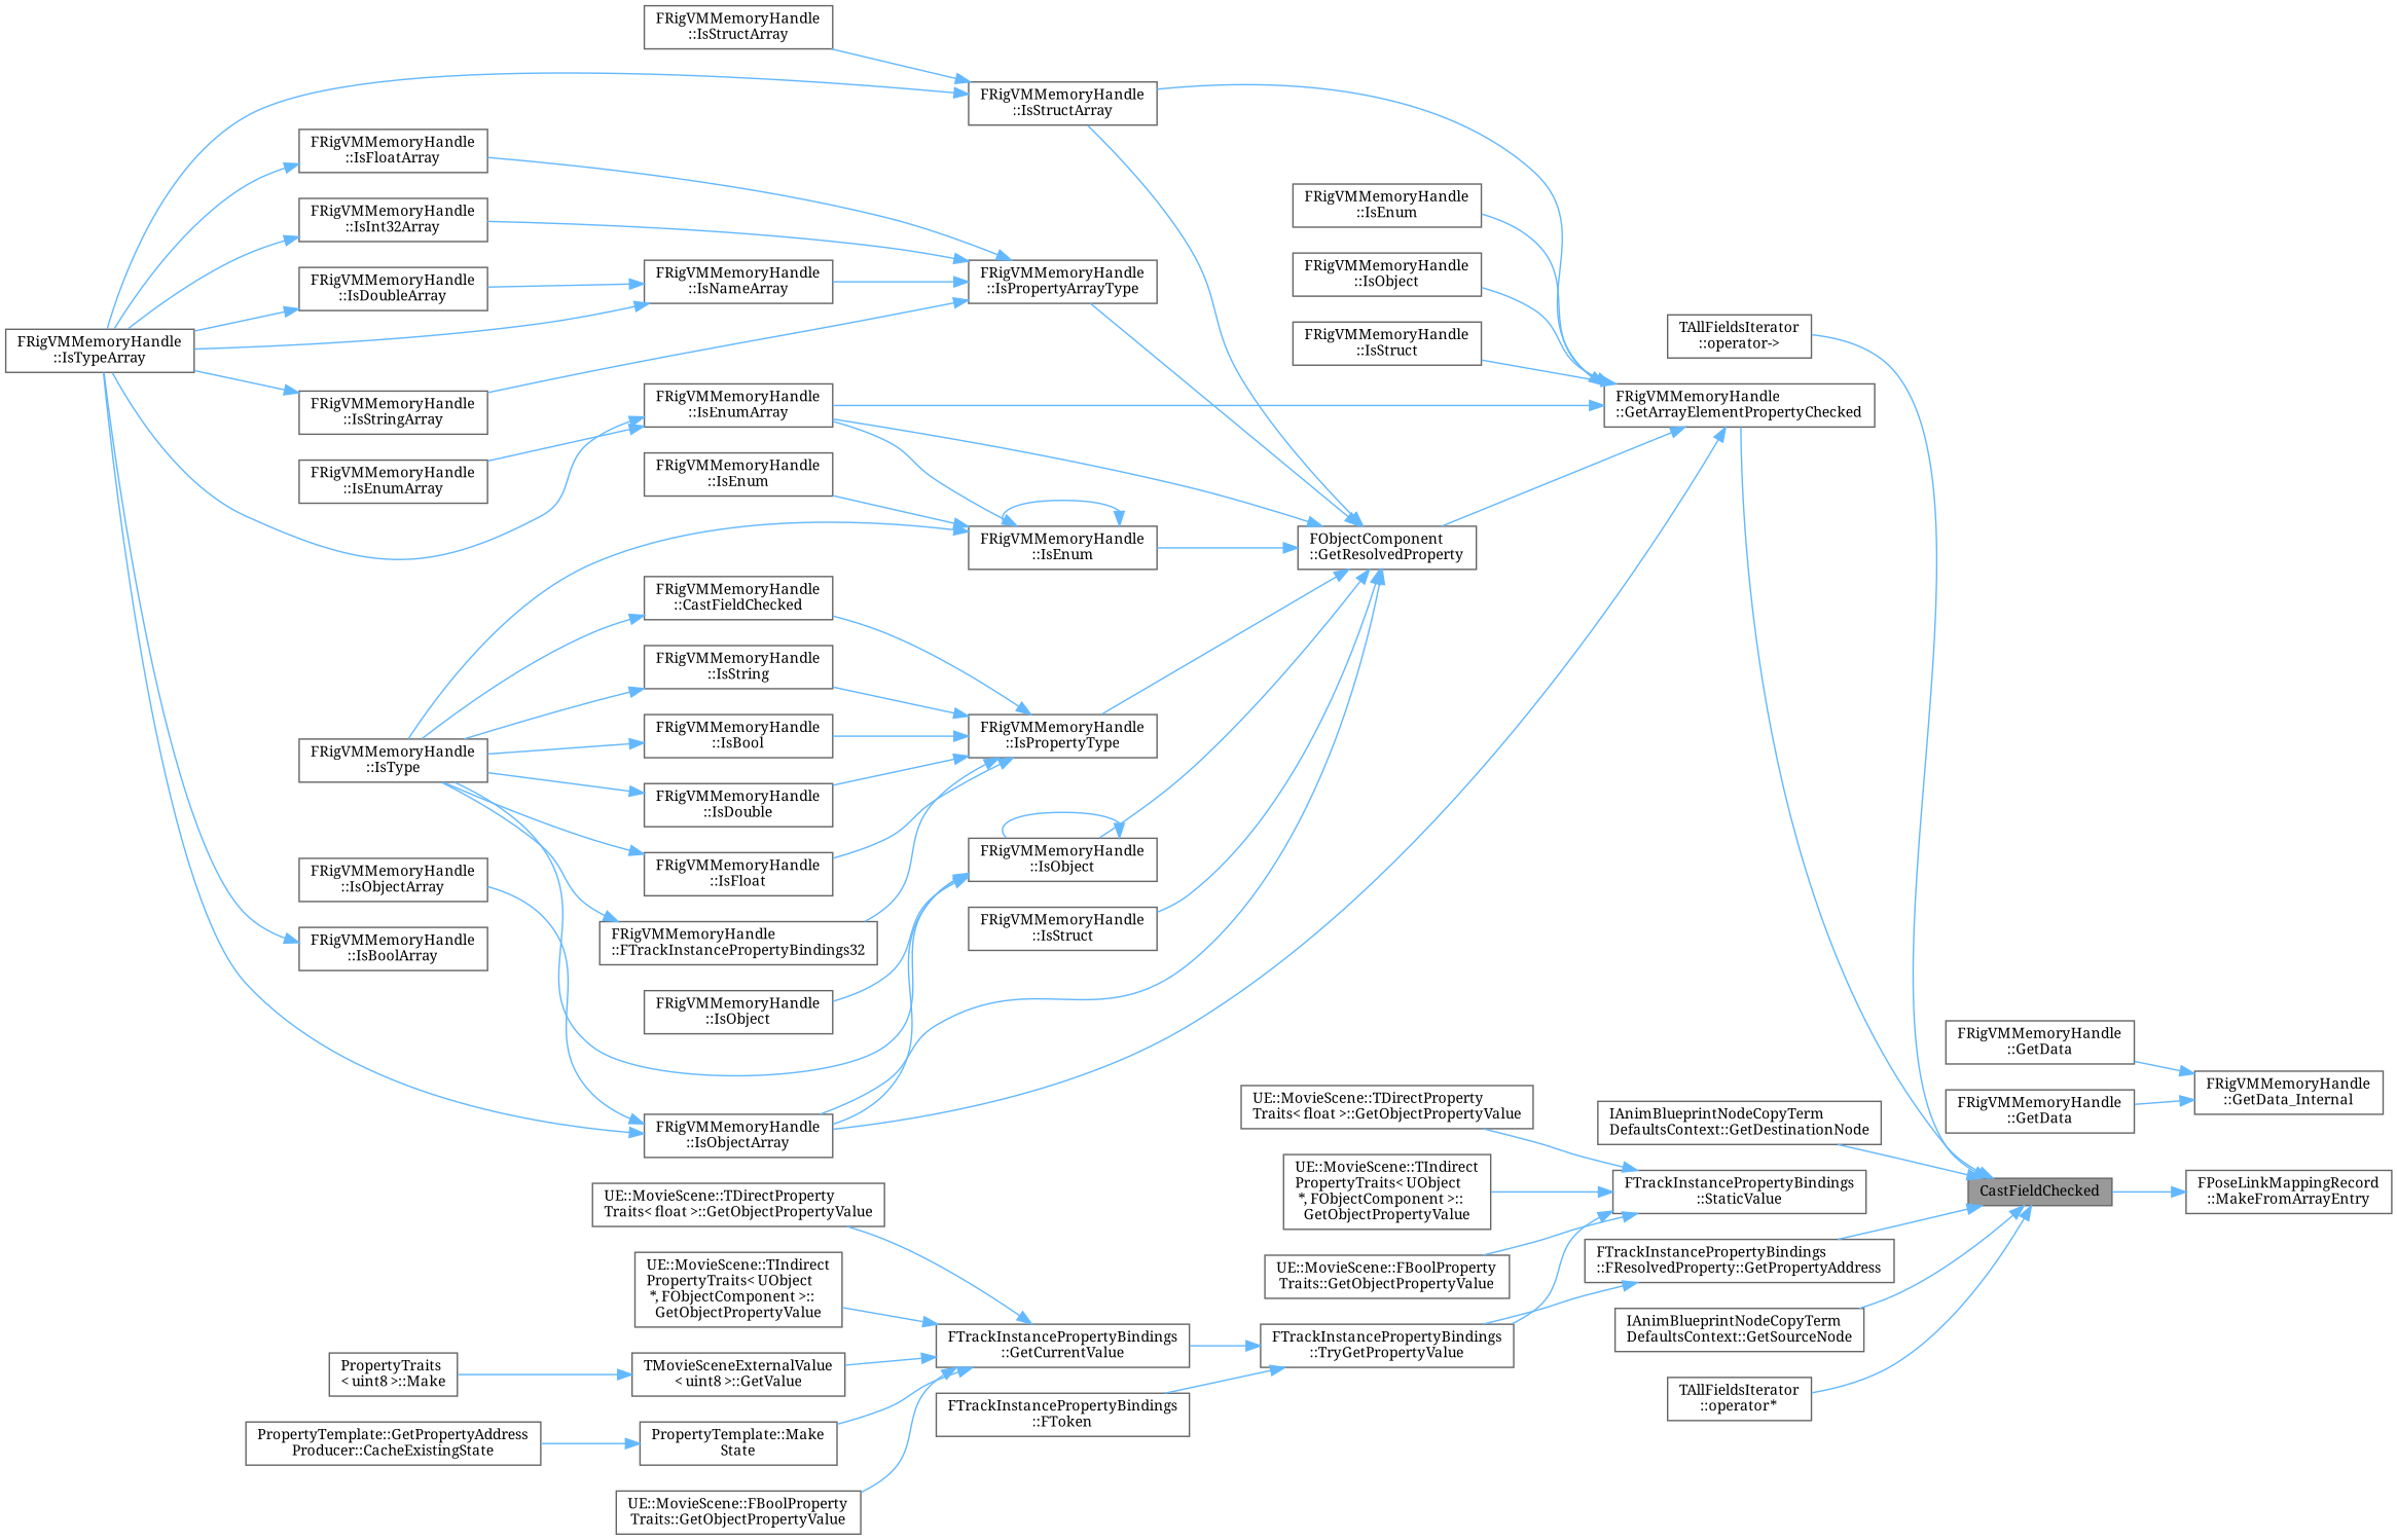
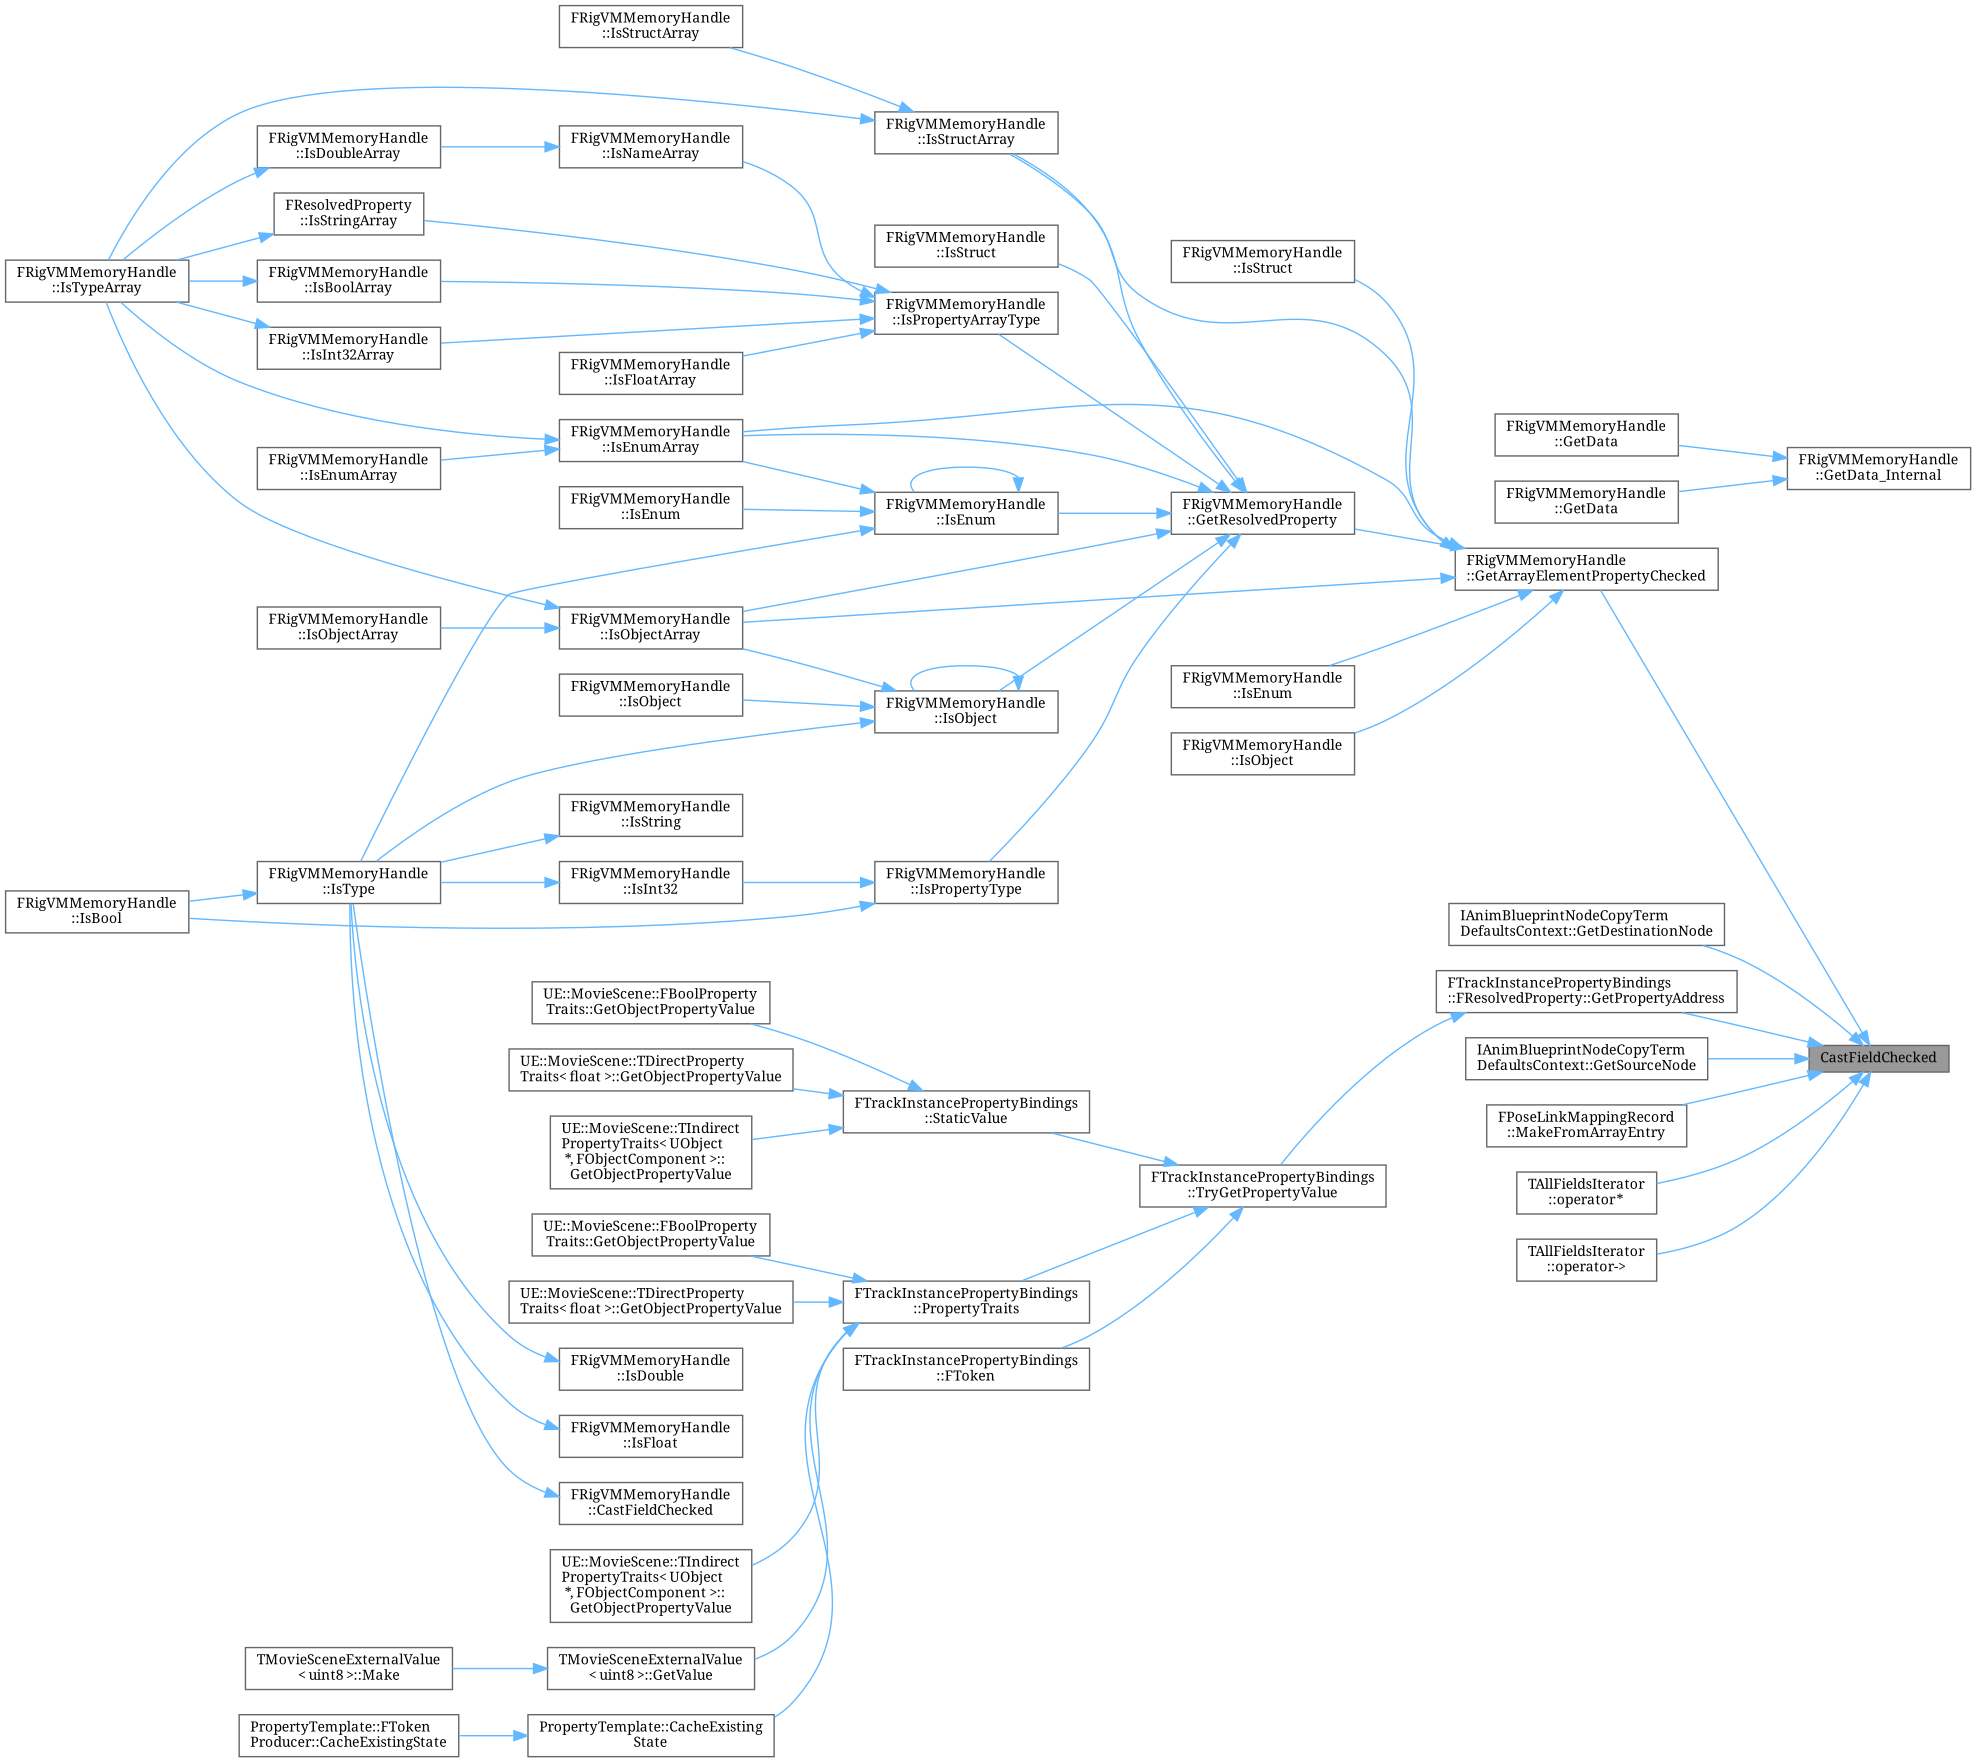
  digraph {
    fontname="Noto Serif"
    rankdir=RL
    node [color=grey40 fillcolor=white fontname="Noto Serif" fontsize=10 shape=box style=filled]
    edge [color=steelblue1 dir=back fontname="Noto Serif" fontsize=10 labelfontname=Helvetica labelfontsize=10 style=solid]
    n1 [color=gray40 fillcolor=grey60 fontcolor=black height=0.2 label=CastFieldChecked width=0.4]
    n2 [height=0.2 label="FRigVMMemoryHandle\l::GetArrayElementPropertyChecked" width=0.4]
    n3 [height=0.2 label="IAnimBlueprintNodeCopyTerm\lDefaultsContext::GetDestinationNode" width=0.4]
    n4 [height=0.2 label="FTrackInstancePropertyBindings\l::FResolvedProperty::GetPropertyAddress" width=0.4]
    n5 [height=0.2 label="IAnimBlueprintNodeCopyTerm\lDefaultsContext::GetSourceNode" width=0.4]
    n6 [height=0.2 label="FPoseLinkMappingRecord\l::MakeFromArrayEntry" width=0.4]
    n7 [height=0.2 label="TAllFieldsIterator\l::operator*" width=0.4]
    n8 [height=0.2 label="TAllFieldsIterator\l::operator-\>" width=0.4]
-   n9 [height=0.2 label="FObjectComponent\l::GetResolvedProperty" width=0.4]
+   n9 [height=0.2 label="FRigVMMemoryHandle\l::GetResolvedProperty" width=0.4]
    n10 [height=0.2 label="FRigVMMemoryHandle\l::IsEnumArray" width=0.4]
    n11 [height=0.2 label="FRigVMMemoryHandle\l::IsObjectArray" width=0.4]
    n12 [height=0.2 label="FRigVMMemoryHandle\l::IsStructArray" width=0.4]
    n13 [height=0.2 label="FRigVMMemoryHandle\l::IsEnum" width=0.4]
    n14 [height=0.2 label="FRigVMMemoryHandle\l::IsObject" width=0.4]
    n15 [height=0.2 label="FRigVMMemoryHandle\l::IsStruct" width=0.4]
    n16 [height=0.2 label="FRigVMMemoryHandle\l::GetData_Internal" width=0.4]
    n17 [height=0.2 label="FRigVMMemoryHandle\l::GetData" width=0.4]
    n18 [height=0.2 label="FRigVMMemoryHandle\l::GetData" width=0.4]
    n19 [height=0.2 label="FTrackInstancePropertyBindings\l::TryGetPropertyValue" width=0.4]
    n20 [height=0.2 label="FRigVMMemoryHandle\l::IsEnum" width=0.4]
    n21 [height=0.2 label="FRigVMMemoryHandle\l::IsObject" width=0.4]
    n22 [height=0.2 label="FRigVMMemoryHandle\l::IsPropertyArrayType" width=0.4]
    n23 [height=0.2 label="FRigVMMemoryHandle\l::IsPropertyType" width=0.4]
    n24 [height=0.2 label="FRigVMMemoryHandle\l::IsStruct" width=0.4]
    n25 [height=0.2 label="FRigVMMemoryHandle\l::IsEnumArray" width=0.4]
    n26 [height=0.2 label="FRigVMMemoryHandle\l::IsTypeArray" width=0.4]
    n27 [height=0.2 label="FRigVMMemoryHandle\l::IsObjectArray" width=0.4]
    n28 [height=0.2 label="FRigVMMemoryHandle\l::IsStructArray" width=0.4]
    n29 [height=0.2 label="FRigVMMemoryHandle\l::IsEnum" width=0.4]
    n30 [height=0.2 label="FRigVMMemoryHandle\l::IsType" width=0.4]
    n31 [height=0.2 label="FRigVMMemoryHandle\l::IsObject" width=0.4]
    n32 [height=0.2 label="FRigVMMemoryHandle\l::IsBoolArray" width=0.4]
    n33 [height=0.2 label="FRigVMMemoryHandle\l::IsFloatArray" width=0.4]
    n34 [height=0.2 label="FRigVMMemoryHandle\l::IsInt32Array" width=0.4]
    n35 [height=0.2 label="FRigVMMemoryHandle\l::IsNameArray" width=0.4]
-   n36 [height=0.2 label="FRigVMMemoryHandle\l::IsStringArray" width=0.4]
+   n36 [height=0.2 label="FResolvedProperty\l::IsStringArray" width=0.4]
    n37 [height=0.2 label="FRigVMMemoryHandle\l::IsBool" width=0.4]
    n38 [height=0.2 label="FRigVMMemoryHandle\l::IsDouble" width=0.4]
    n39 [height=0.2 label="FRigVMMemoryHandle\l::IsFloat" width=0.4]
-   n40 [height=0.2 label="FRigVMMemoryHandle\l::FTrackInstancePropertyBindings32" width=0.4]
+   n40 [height=0.2 label="FRigVMMemoryHandle\l::IsInt32" width=0.4]
    n41 [height=0.2 label="FRigVMMemoryHandle\l::CastFieldChecked" width=0.4]
    n42 [height=0.2 label="FRigVMMemoryHandle\l::IsString" width=0.4]
    n43 [height=0.2 label="FRigVMMemoryHandle\l::IsDoubleArray" width=0.4]
-   n44 [height=0.2 label="FTrackInstancePropertyBindings\l::GetCurrentValue" width=0.4]
+   n44 [height=0.2 label="FTrackInstancePropertyBindings\l::PropertyTraits" width=0.4]
    n45 [height=0.2 label="FTrackInstancePropertyBindings\l::FToken" width=0.4]
    n46 [height=0.2 label="FTrackInstancePropertyBindings\l::StaticValue" width=0.4]
-   n47 [height=0.2 label="PropertyTemplate::Make\lState" width=0.4]
+   n47 [height=0.2 label="PropertyTemplate::CacheExisting\lState" width=0.4]
    n48 [height=0.2 label="UE::MovieScene::FBoolProperty\lTraits::GetObjectPropertyValue" width=0.4]
    n49 [height=0.2 label="UE::MovieScene::TDirectProperty\lTraits\< float \>::GetObjectPropertyValue" width=0.4]
    n50 [height=0.2 label="UE::MovieScene::TIndirect\lPropertyTraits\< UObject\l *, FObjectComponent \>::\lGetObjectPropertyValue" width=0.4]
    n51 [height=0.2 label="TMovieSceneExternalValue\l\< uint8 \>::GetValue" width=0.4]
    n52 [height=0.2 label="UE::MovieScene::FBoolProperty\lTraits::GetObjectPropertyValue" width=0.4]
    n53 [height=0.2 label="UE::MovieScene::TDirectProperty\lTraits\< float \>::GetObjectPropertyValue" width=0.4]
    n54 [height=0.2 label="UE::MovieScene::TIndirect\lPropertyTraits\< UObject\l *, FObjectComponent \>::\lGetObjectPropertyValue" width=0.4]
-   n55 [height=0.2 label="PropertyTemplate::GetPropertyAddress\lProducer::CacheExistingState" width=0.4]
-   n56 [height=0.2 label="PropertyTraits\l\< uint8 \>::Make" width=0.4]
+   n55 [height=0.2 label="PropertyTemplate::FToken\lProducer::CacheExistingState" width=0.4]
+   n56 [height=0.2 label="TMovieSceneExternalValue\l\< uint8 \>::Make" width=0.4]
    n1 -> n2
    n1 -> n3
    n1 -> n4
    n1 -> n5
-   n6 -> n1
+   n1 -> n6
    n1 -> n7
    n1 -> n8
    n2 -> n9
    n2 -> n10
    n2 -> n11
    n2 -> n12
    n2 -> n13
    n2 -> n14
    n2 -> n15
    n4 -> n19
    n9 -> n10
    n9 -> n11
    n9 -> n12
    n9 -> n20
    n9 -> n21
    n9 -> n22
    n9 -> n23
    n9 -> n24
    n10 -> n25
    n10 -> n26
    n11 -> n26
    n11 -> n27
    n12 -> n26
    n12 -> n28
    n16 -> n17
    n16 -> n18
    n19 -> n44
    n19 -> n45
-   n46 -> n19
+   n19 -> n46
    n20 -> n10
    n20 -> n20
    n20 -> n29
    n20 -> n30
    n21 -> n11
    n21 -> n21
    n21 -> n30
    n21 -> n31
+   n22 -> n32
    n22 -> n33
    n22 -> n34
    n22 -> n35
    n22 -> n36
    n23 -> n37
-   n23 -> n38
-   n23 -> n39
    n23 -> n40
-   n23 -> n41
-   n23 -> n42
    n32 -> n26
-   n33 -> n26
    n34 -> n26
-   n35 -> n26
    n35 -> n43
    n36 -> n26
-   n37 -> n30
+   n30 -> n37
    n38 -> n30
    n39 -> n30
    n40 -> n30
    n41 -> n30
    n42 -> n30
    n43 -> n26
    n44 -> n47
    n44 -> n48
    n44 -> n49
    n44 -> n50
    n44 -> n51
    n46 -> n52
    n46 -> n53
    n46 -> n54
    n47 -> n55
    n51 -> n56
  }
